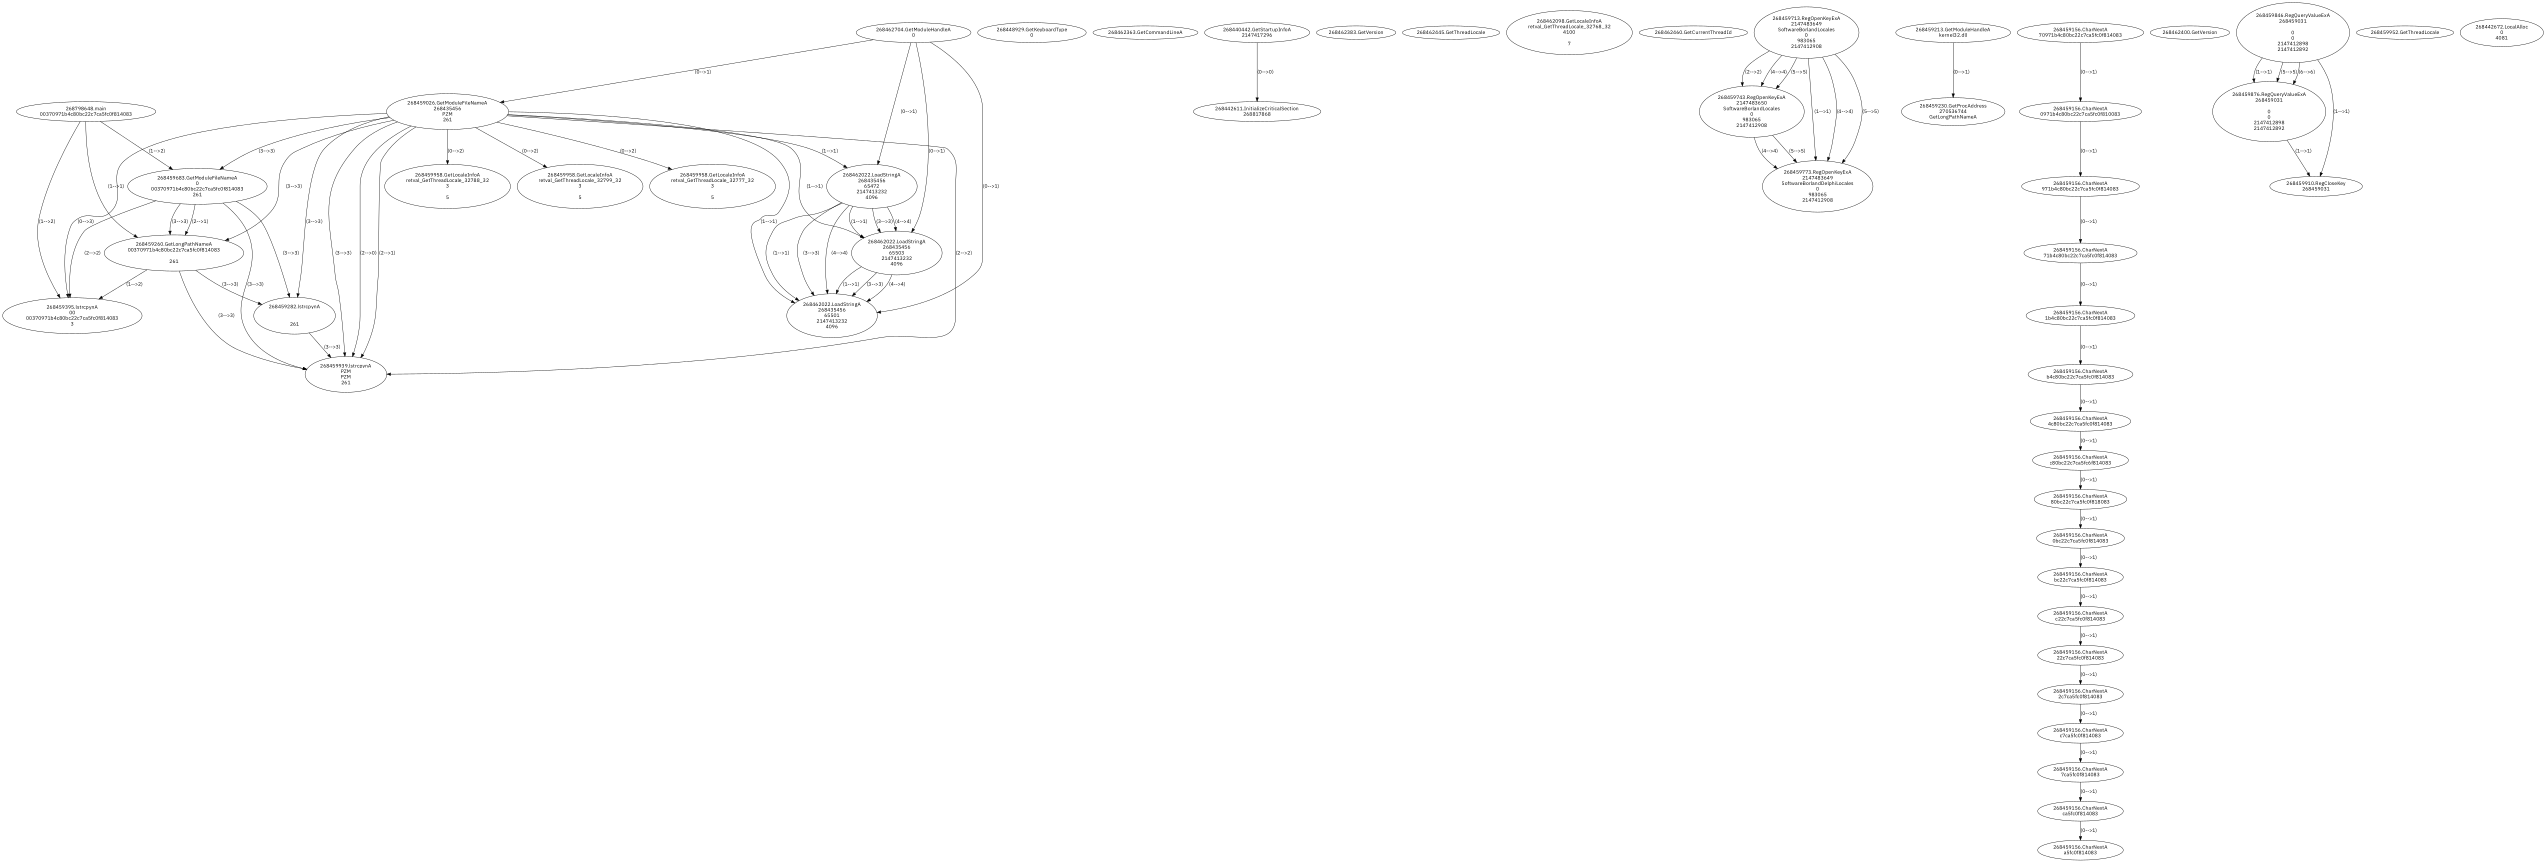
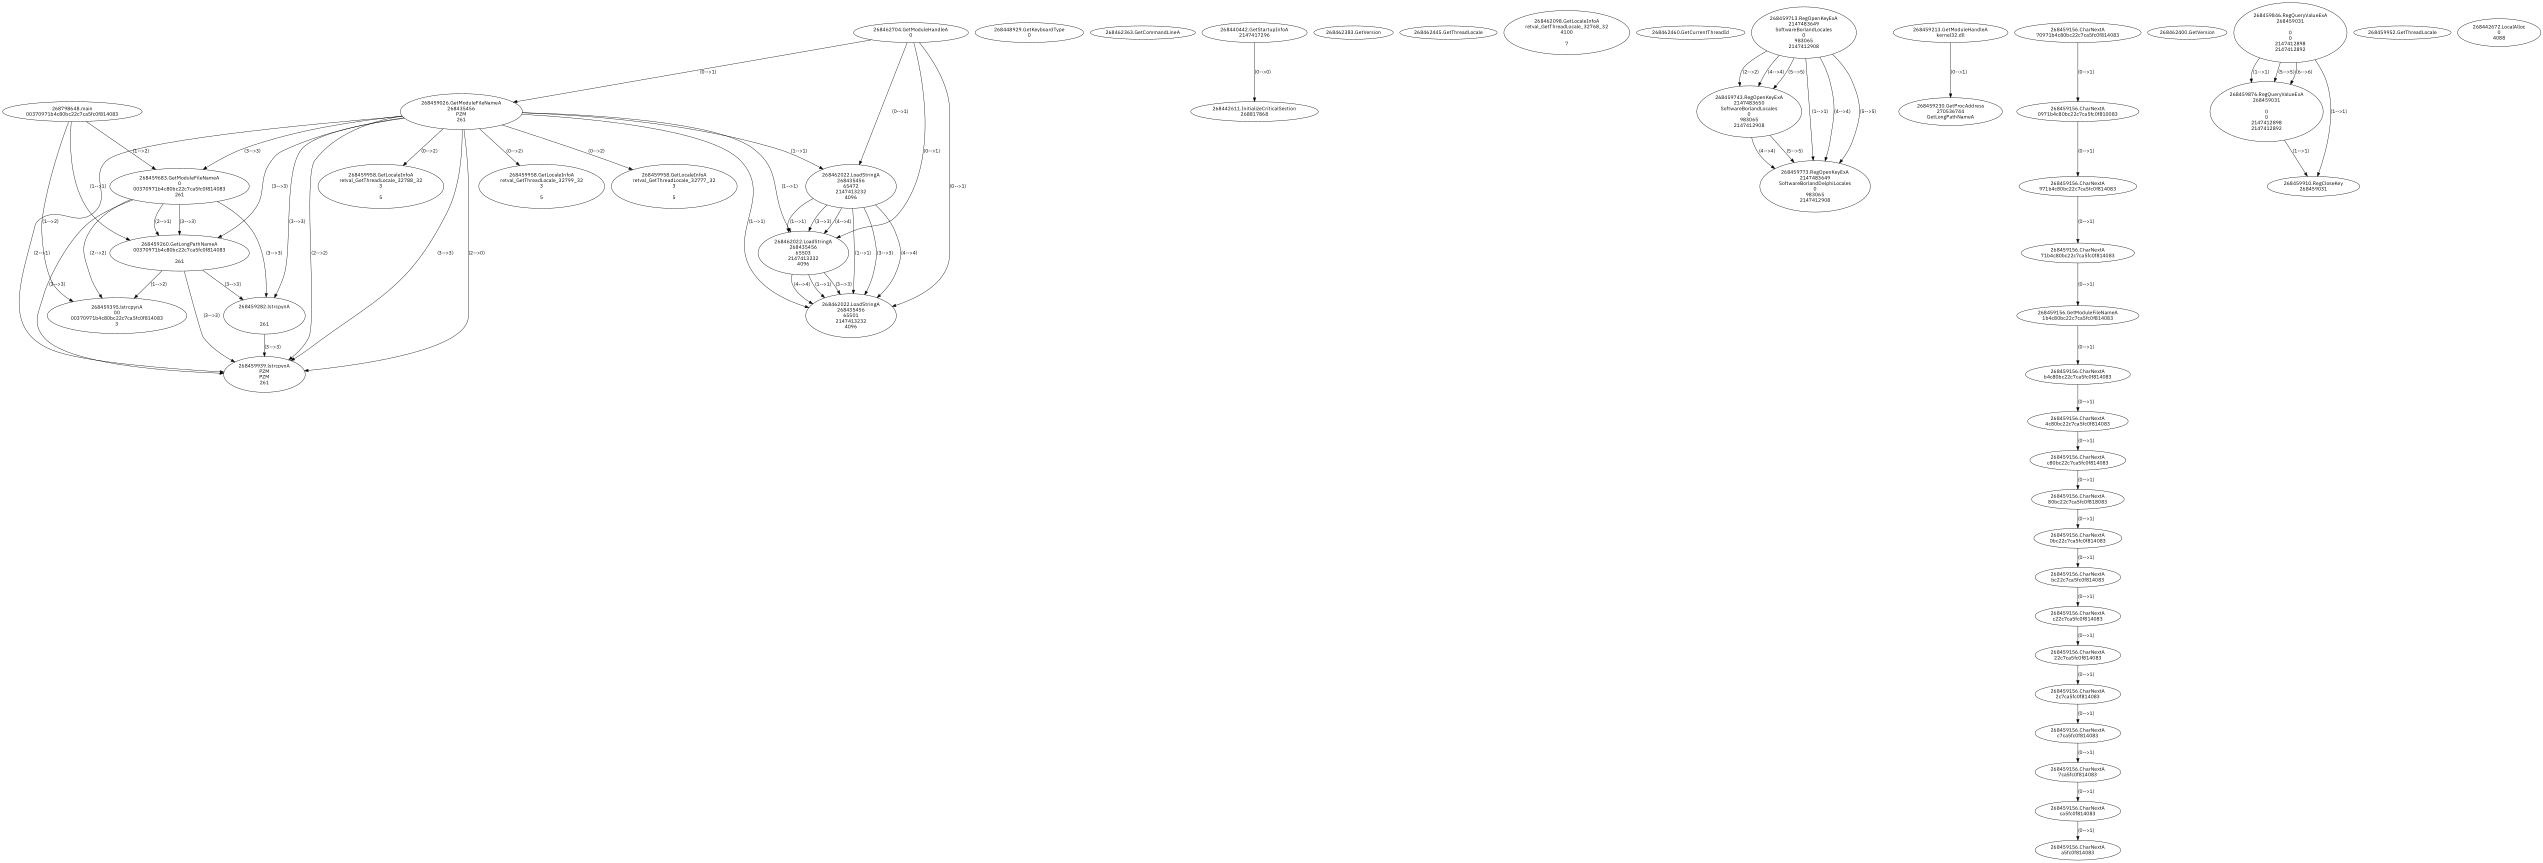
  digraph {
    fontname="IBM Plex Sans"
    node [fontname="IBM Plex Sans"]
    edge [fontname="IBM Plex Sans"]
    n1 [label="268798648.main\n00370971b4c80bc22c7ca5fc0f814083"]
    n2 [label="268459683.GetModuleFileNameA\n0\n00370971b4c80bc22c7ca5fc0f814083\n261"]
    n3 [label="268459260.GetLongPathNameA\n00370971b4c80bc22c7ca5fc0f814083\n\n261"]
    n4 [label="268459395.lstrcpynA\n00\n00370971b4c80bc22c7ca5fc0f814083\n3"]
    n5 [label="268459282.lstrcpynA\n\n\n261"]
    n6 [label="268459939.lstrcpynA\nPZM\nPZM\n261"]
    n7 [label="268462704.GetModuleHandleA\n0"]
    n8 [label="268459026.GetModuleFileNameA\n268435456\nPZM\n261"]
    n9 [label="268462022.LoadStringA\n268435456\n65472\n2147413232\n4096"]
    n10 [label="268462022.LoadStringA\n268435456\n65503\n2147413232\n4096"]
    n11 [label="268462022.LoadStringA\n268435456\n65501\n2147413232\n4096"]
    n12 [label="268459958.GetLocaleInfoA\nretval_GetThreadLocale_32788_32\n3\n\n5"]
    n13 [label="268459958.GetLocaleInfoA\nretval_GetThreadLocale_32799_32\n3\n\n5"]
    n14 [label="268459958.GetLocaleInfoA\nretval_GetThreadLocale_32777_32\n3\n\n5"]
    n15 [label="268448929.GetKeyboardType\n0"]
    n16 [label="268462363.GetCommandLineA\n"]
    n17 [label="268440442.GetStartupInfoA\n2147417296"]
    n18 [label="268442611.InitializeCriticalSection\n268817868"]
    n19 [label="268462383.GetVersion\n"]
    n20 [label="268462445.GetThreadLocale\n"]
    n21 [label="268462098.GetLocaleInfoA\nretval_GetThreadLocale_32768_32\n4100\n\n7"]
    n22 [label="268462460.GetCurrentThreadId\n"]
    n23 [label="268459713.RegOpenKeyExA\n2147483649\nSoftware\Borland\Locales\n0\n983065\n2147412908"]
    n24 [label="268459743.RegOpenKeyExA\n2147483650\nSoftware\Borland\Locales\n0\n983065\n2147412908"]
    n25 [label="268459773.RegOpenKeyExA\n2147483649\nSoftware\Borland\Delphi\Locales\n0\n983065\n2147412908"]
    n26 [label="268459213.GetModuleHandleA\nkernel32.dll"]
    n27 [label="268459230.GetProcAddress\n270536744\nGetLongPathNameA"]
    n28 [label="268459156.CharNextA\n70971b4c80bc22c7ca5fc0f814083"]
    n29 [label="268459156.CharNextA\n0971b4c80bc22c7ca5fc0f810083"]
    n30 [label="268459156.CharNextA\n971b4c80bc22c7ca5fc0f814083"]
    n31 [label="268459156.CharNextA\n71b4c80bc22c7ca5fc0f814083"]
-   n32 [label="268459156.CharNextA\n1b4c80bc22c7ca5fc0f814083"]
+   n32 [label="268459156.GetModuleFileNameA\n1b4c80bc22c7ca5fc0f814083"]
    n33 [label="268459156.CharNextA\nb4c80bc22c7ca5fc0f814083"]
    n34 [label="268459156.CharNextA\n4c80bc22c7ca5fc0f814083"]
-   n35 [label="268459156.CharNextA\nc80bc22c7ca5fc6f814083"]
+   n35 [label="268459156.CharNextA\nc80bc22c7ca5fc0f814083"]
    n36 [label="268459156.CharNextA\n80bc22c7ca5fc0f818083"]
    n37 [label="268459156.CharNextA\n0bc22c7ca5fc0f814083"]
    n38 [label="268459156.CharNextA\nbc22c7ca5fc0f814083"]
    n39 [label="268459156.CharNextA\nc22c7ca5fc0f814083"]
    n40 [label="268459156.CharNextA\n22c7ca5fc0f814083"]
    n41 [label="268459156.CharNextA\n2c7ca5fc0f814083"]
    n42 [label="268459156.CharNextA\nc7ca5fc0f814083"]
    n43 [label="268459156.CharNextA\n7ca5fc0f814083"]
    n44 [label="268459156.CharNextA\nca5fc0f814083"]
    n45 [label="268459156.CharNextA\na5fc0f814083"]
    n46 [label="268462400.GetVersion\n"]
    n47 [label="268459846.RegQueryValueExA\n268459031\n\n0\n0\n2147412898\n2147412892"]
    n48 [label="268459876.RegQueryValueExA\n268459031\n\n0\n0\n2147412898\n2147412892"]
    n49 [label="268459910.RegCloseKey\n268459031"]
    n50 [label="268459952.GetThreadLocale\n"]
-   n51 [label="268442672.LocalAlloc\n0\n4081"]
+   n51 [label="268442672.LocalAlloc\n0\n4088"]
    n1 -> n2 [label="(1-->2)"]
    n1 -> n3 [label="(1-->1)"]
    n1 -> n4 [label="(1-->2)"]
    n2 -> n3 [label="(2-->1)"]
    n2 -> n3 [label="(3-->3)"]
    n2 -> n4 [label="(2-->2)"]
    n2 -> n5 [label="(3-->3)"]
    n2 -> n6 [label="(3-->3)"]
    n3 -> n4 [label="(1-->2)"]
    n3 -> n5 [label="(3-->3)"]
    n3 -> n6 [label="(3-->3)"]
    n5 -> n6 [label="(3-->3)"]
    n7 -> n8 [label="(0-->1)"]
    n7 -> n9 [label="(0-->1)"]
    n7 -> n10 [label="(0-->1)"]
    n7 -> n11 [label="(0-->1)"]
    n8 -> n2 [label="(3-->3)"]
    n8 -> n3 [label="(3-->3)"]
-   n8 -> n4 [label="(0-->3)"]
    n8 -> n5 [label="(3-->3)"]
    n8 -> n6 [label="(2-->1)"]
    n8 -> n6 [label="(2-->2)"]
    n8 -> n6 [label="(3-->3)"]
    n8 -> n6 [label="(2-->0)"]
    n8 -> n9 [label="(1-->1)"]
    n8 -> n10 [label="(1-->1)"]
    n8 -> n11 [label="(1-->1)"]
    n8 -> n12 [label="(0-->2)"]
    n8 -> n13 [label="(0-->2)"]
    n8 -> n14 [label="(0-->2)"]
    n9 -> n10 [label="(1-->1)"]
    n9 -> n10 [label="(3-->3)"]
    n9 -> n10 [label="(4-->4)"]
    n9 -> n11 [label="(1-->1)"]
    n9 -> n11 [label="(3-->3)"]
    n9 -> n11 [label="(4-->4)"]
    n10 -> n11 [label="(1-->1)"]
    n10 -> n11 [label="(3-->3)"]
    n10 -> n11 [label="(4-->4)"]
    n17 -> n18 [label="(0-->0)"]
    n23 -> n24 [label="(2-->2)"]
    n23 -> n24 [label="(4-->4)"]
    n23 -> n24 [label="(5-->5)"]
    n23 -> n25 [label="(1-->1)"]
    n23 -> n25 [label="(4-->4)"]
    n23 -> n25 [label="(5-->5)"]
    n24 -> n25 [label="(4-->4)"]
    n24 -> n25 [label="(5-->5)"]
    n26 -> n27 [label="(0-->1)"]
    n28 -> n29 [label="(0-->1)"]
    n29 -> n30 [label="(0-->1)"]
    n30 -> n31 [label="(0-->1)"]
    n31 -> n32 [label="(0-->1)"]
    n32 -> n33 [label="(0-->1)"]
    n33 -> n34 [label="(0-->1)"]
    n34 -> n35 [label="(0-->1)"]
    n35 -> n36 [label="(0-->1)"]
    n36 -> n37 [label="(0-->1)"]
    n37 -> n38 [label="(0-->1)"]
    n38 -> n39 [label="(0-->1)"]
    n39 -> n40 [label="(0-->1)"]
    n40 -> n41 [label="(0-->1)"]
    n41 -> n42 [label="(0-->1)"]
    n42 -> n43 [label="(0-->1)"]
    n43 -> n44 [label="(0-->1)"]
    n44 -> n45 [label="(0-->1)"]
    n47 -> n48 [label="(1-->1)"]
    n47 -> n48 [label="(5-->5)"]
    n47 -> n48 [label="(6-->6)"]
    n47 -> n49 [label="(1-->1)"]
    n48 -> n49 [label="(1-->1)"]
  }
